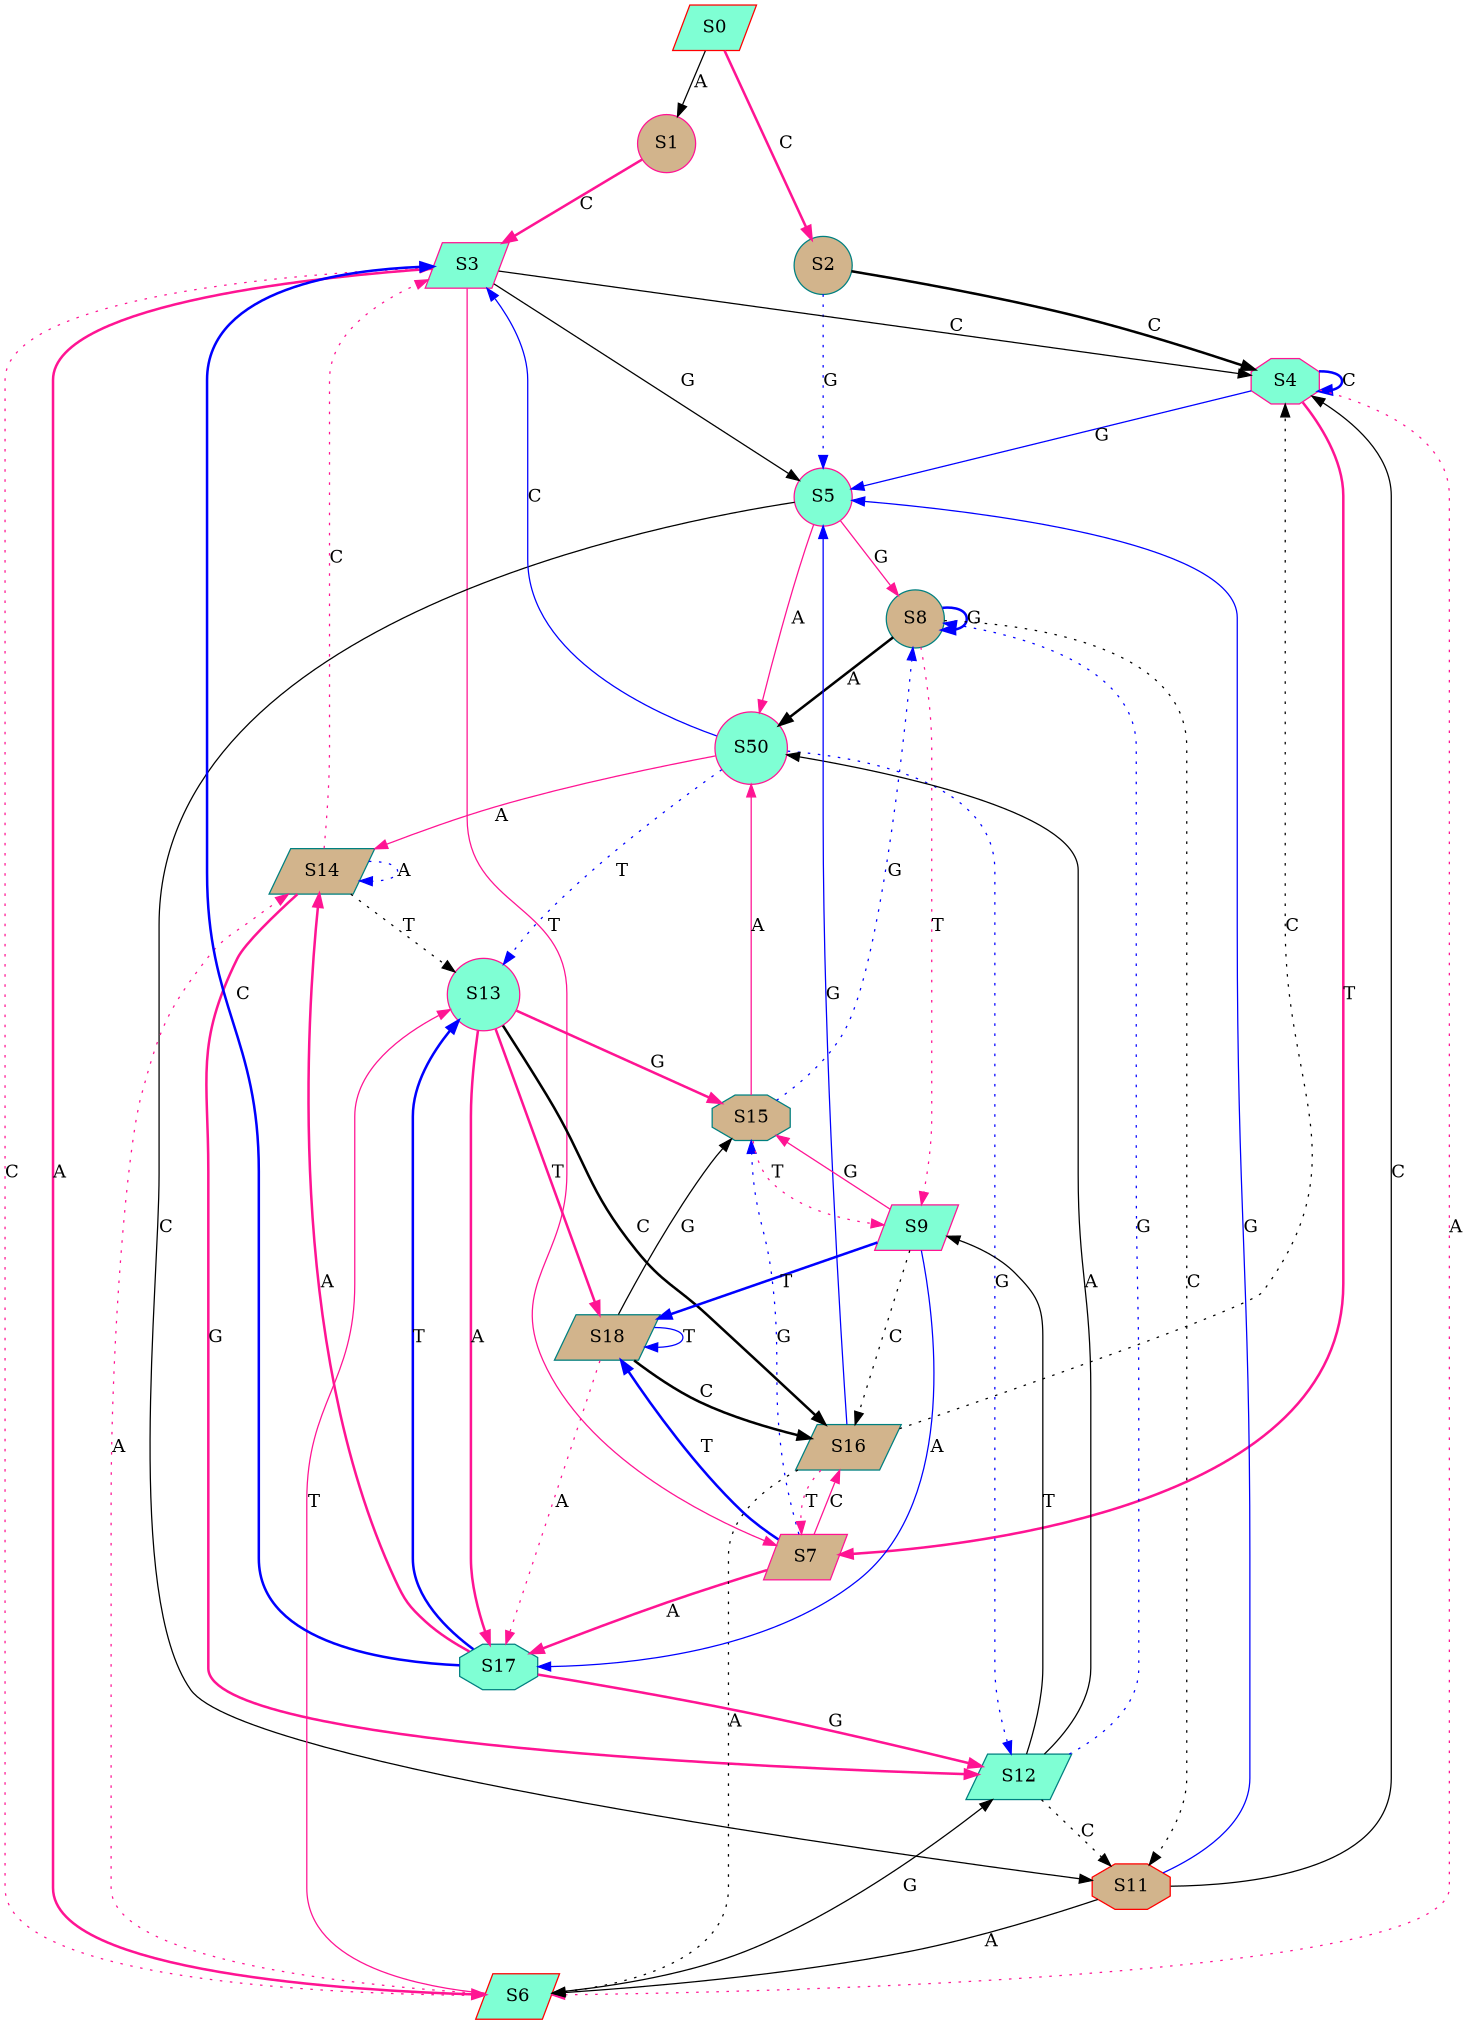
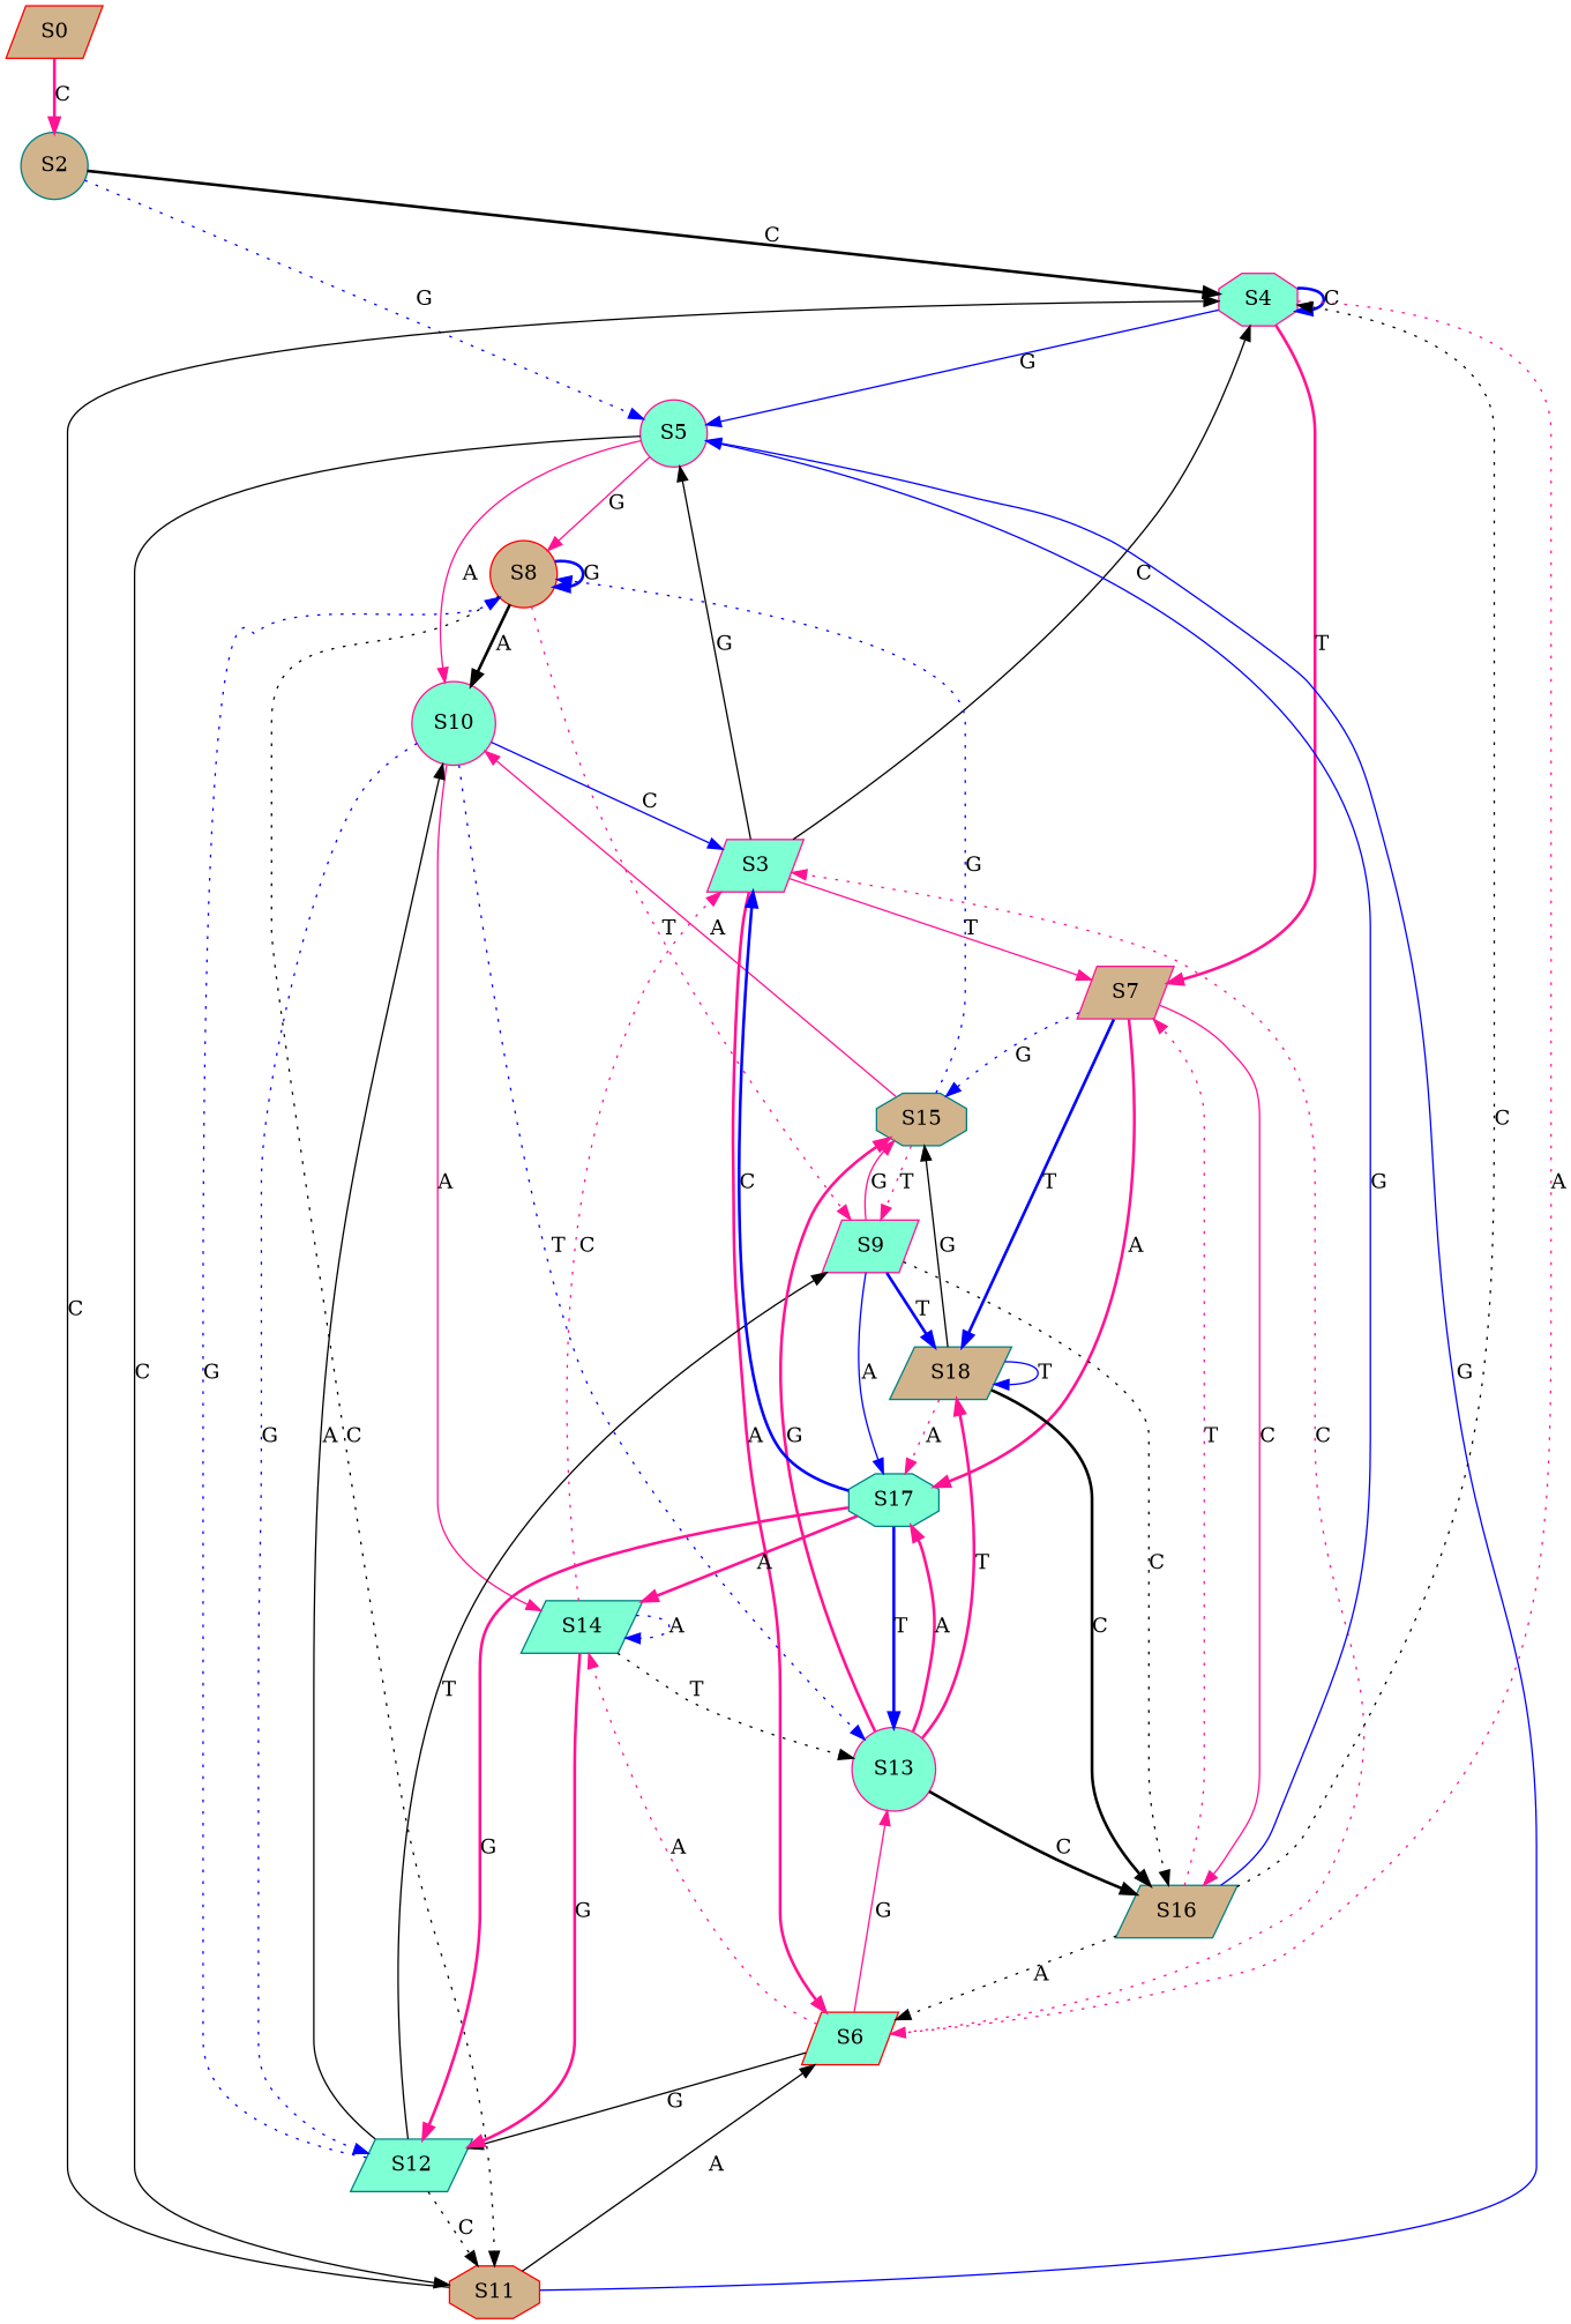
  strict digraph {
    node [color=deeppink fillcolor=tan shape=parallelogram style=filled]
    edge [color=deeppink style=solid]
-   S0 [color=red fillcolor=aquamarine]
-   S1 [shape=circle]
+   S0 [color=red]
    S2 [color=teal shape=circle]
    S3 [fillcolor=aquamarine]
    S4 [fillcolor=aquamarine shape=octagon]
    S5 [fillcolor=aquamarine shape=circle]
    S6 [color=red fillcolor=aquamarine]
    S7
-   S8 [color=teal shape=circle]
-   S10 [fillcolor=aquamarine shape=circle label=S50]
+   S8 [color=red shape=circle]
+   S10 [fillcolor=aquamarine shape=circle]
    S11 [color=red shape=octagon]
    S12 [color=teal fillcolor=aquamarine]
    S13 [fillcolor=aquamarine shape=circle]
-   S14 [color=teal]
+   S14 [color=teal fillcolor=aquamarine]
    S15 [color=teal shape=octagon]
    S16 [color=teal]
    S17 [color=teal fillcolor=aquamarine shape=octagon]
    S18 [color=teal]
    S9 [fillcolor=aquamarine]
-   S0 -> S1 [color=black label=A]
    S0 -> S2 [label=C style=bold]
-   S1 -> S3 [label=C style=bold]
    S2 -> S4 [color=black label=C style=bold]
    S2 -> S5 [color=blue label=G style=dotted]
    S3 -> S4 [color=black label=C]
    S3 -> S5 [color=black label=G]
    S3 -> S6 [label=A style=bold]
    S3 -> S7 [label=T]
    S4 -> S4 [color=blue label=C style=bold]
    S4 -> S5 [color=blue label=G]
    S4 -> S6 [label=A style=dotted]
    S4 -> S7 [label=T style=bold]
    S5 -> S8 [label=G]
    S5 -> S10 [label=A]
    S5 -> S11 [color=black label=C]
    S6 -> S3 [label=C style=dotted]
    S6 -> S12 [color=black label=G]
-   S6 -> S13 [label=T]
+   S6 -> S13 [label=G]
    S6 -> S14 [label=A style=dotted]
    S7 -> S15 [color=blue label=G style=dotted]
    S7 -> S16 [label=C]
    S7 -> S17 [label=A style=bold]
    S7 -> S18 [color=blue label=T style=bold]
    S8 -> S8 [color=blue label=G style=bold]
    S8 -> S10 [color=black label=A style=bold]
    S8 -> S11 [color=black label=C style=dotted]
    S8 -> S9 [label=T style=dotted]
    S10 -> S3 [color=blue label=C]
    S10 -> S12 [color=blue label=G style=dotted]
    S10 -> S13 [color=blue label=T style=dotted]
    S10 -> S14 [label=A]
    S11 -> S4 [color=black label=C]
    S11 -> S5 [color=blue label=G]
    S11 -> S6 [color=black label=A]
    S12 -> S8 [color=blue label=G style=dotted]
    S12 -> S10 [color=black label=A]
    S12 -> S11 [color=black label=C style=dotted]
    S12 -> S9 [color=black label=T]
    S13 -> S15 [label=G style=bold]
    S13 -> S16 [color=black label=C style=bold]
    S13 -> S17 [label=A style=bold]
    S13 -> S18 [label=T style=bold]
    S14 -> S3 [label=C style=dotted]
    S14 -> S12 [label=G style=bold]
    S14 -> S13 [color=black label=T style=dotted]
    S14 -> S14 [color=blue label=A style=dotted]
    S15 -> S8 [color=blue label=G style=dotted]
    S15 -> S10 [label=A]
    S15 -> S9 [label=T style=dotted]
    S16 -> S4 [color=black label=C style=dotted]
    S16 -> S5 [color=blue label=G]
    S16 -> S6 [color=black label=A style=dotted]
    S16 -> S7 [label=T style=dotted]
    S17 -> S3 [color=blue label=C style=bold]
    S17 -> S12 [label=G style=bold]
    S17 -> S13 [color=blue label=T style=bold]
    S17 -> S14 [label=A style=bold]
    S18 -> S15 [color=black label=G]
    S18 -> S16 [color=black label=C style=bold]
    S18 -> S17 [label=A style=dotted]
    S18 -> S18 [color=blue label=T]
    S9 -> S15 [label=G]
    S9 -> S16 [color=black label=C style=dotted]
    S9 -> S17 [color=blue label=A]
    S9 -> S18 [color=blue label=T style=bold]
  }
